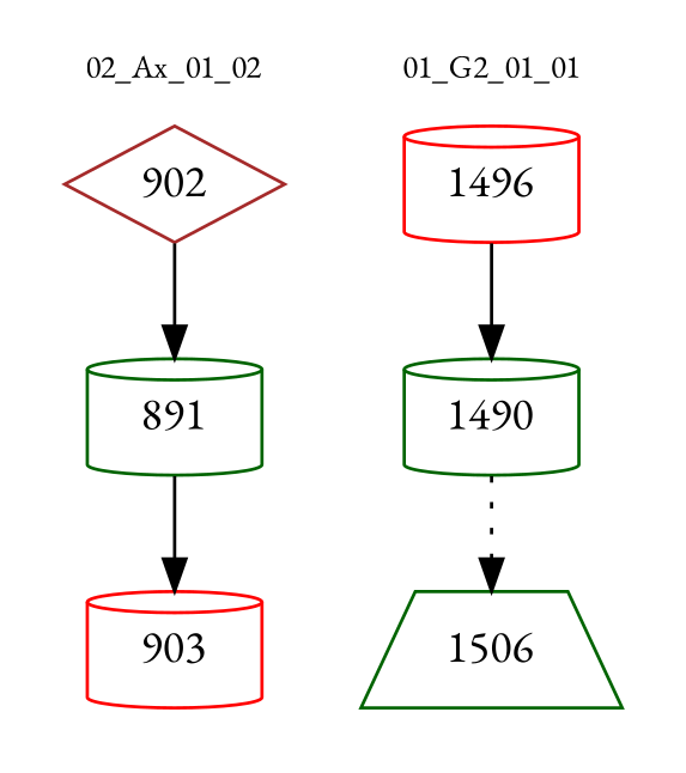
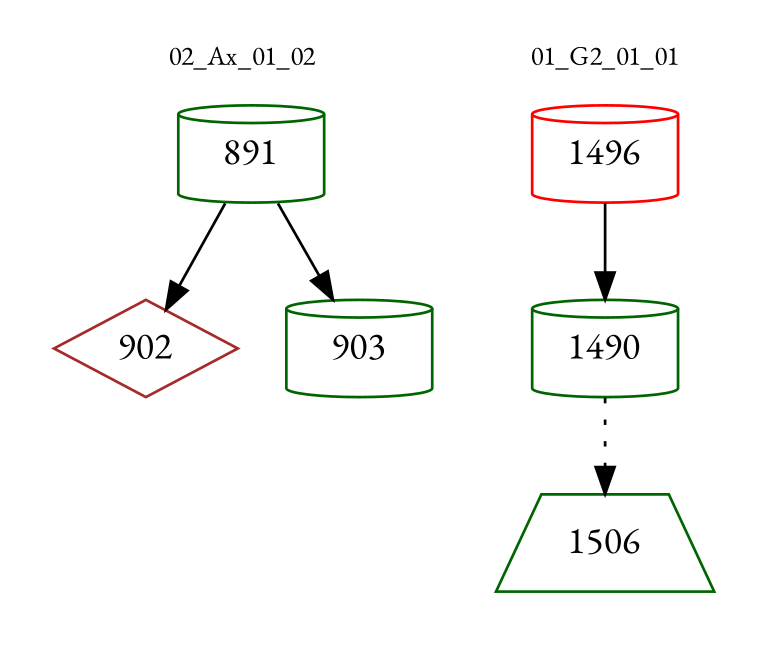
  digraph {
    fontname="EB Garamond"
    node [color=darkgreen fontname="EB Garamond" shape=cylinder]
    edge [color=black fontname="EB Garamond" style=solid]
    n1 [color=brown label=902 shape=diamond]
    n2 [label=891]
-   n3 [color=red label=903]
+   n3 [label=903]
    n4 [color=red label=1496]
    n5 [label=1490]
    n6 [label=1506 shape=trapezium]
    subgraph cluster_1 {
      color=white
      fontsize=10
      label="02_Ax_01_02"
      n1
      n2
      n3
    }
    subgraph cluster_2 {
      color=white
      fontsize=10
      label="01_G2_01_01"
      n4
      n5
      n6
    }
-   n1 -> n2
+   n2 -> n1
    n2 -> n3
    n4 -> n5
    n5 -> n6 [style=dotted]
  }
